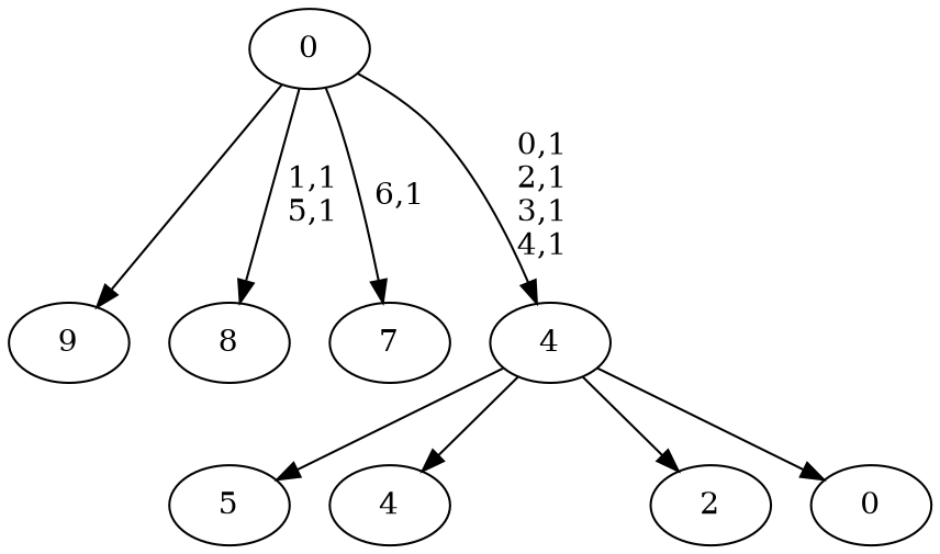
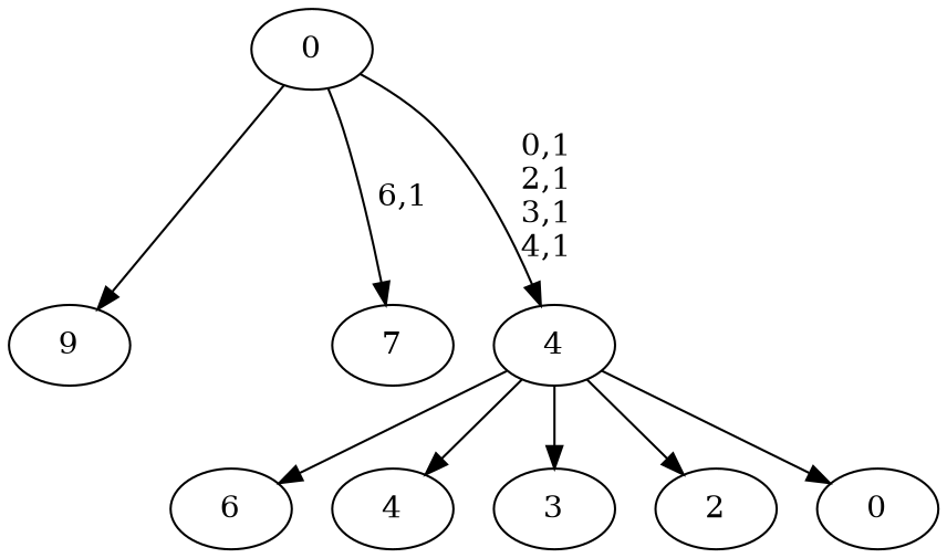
  digraph {
    n1 [label=9]
-   n2 [label=8]
    n3 [label=7]
-   n4 [label=5]
+   n4 [label=6]
    n5 [label=4]
+   n6 [label=3]
    n7 [label=2]
    n8 [label=0]
    4
    0
    4 -> n4
    4 -> n5
+   4 -> n6
    4 -> n7
    4 -> n8
    0 -> n1
-   0 -> n2 [label="1,1\n5,1"]
    0 -> n3 [label="6,1"]
    0 -> 4 [label="0,1\n2,1\n3,1\n4,1"]
  }
